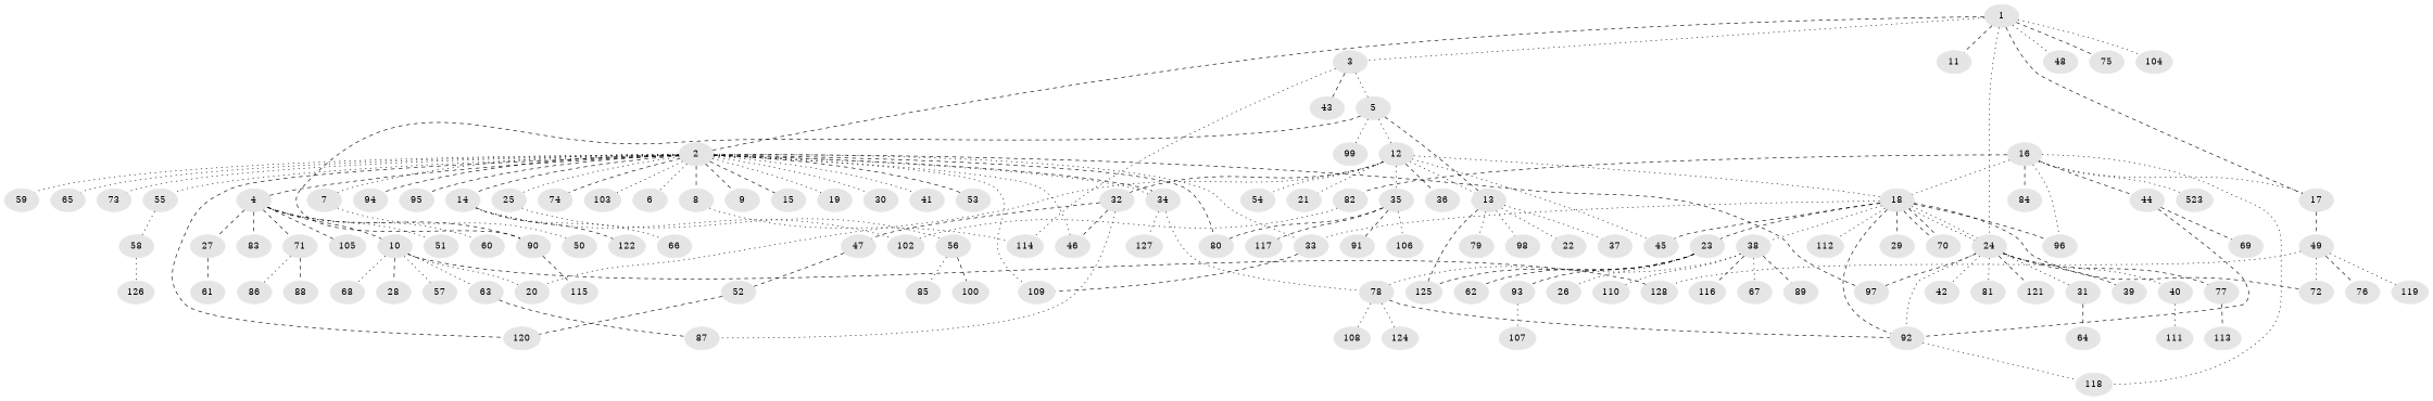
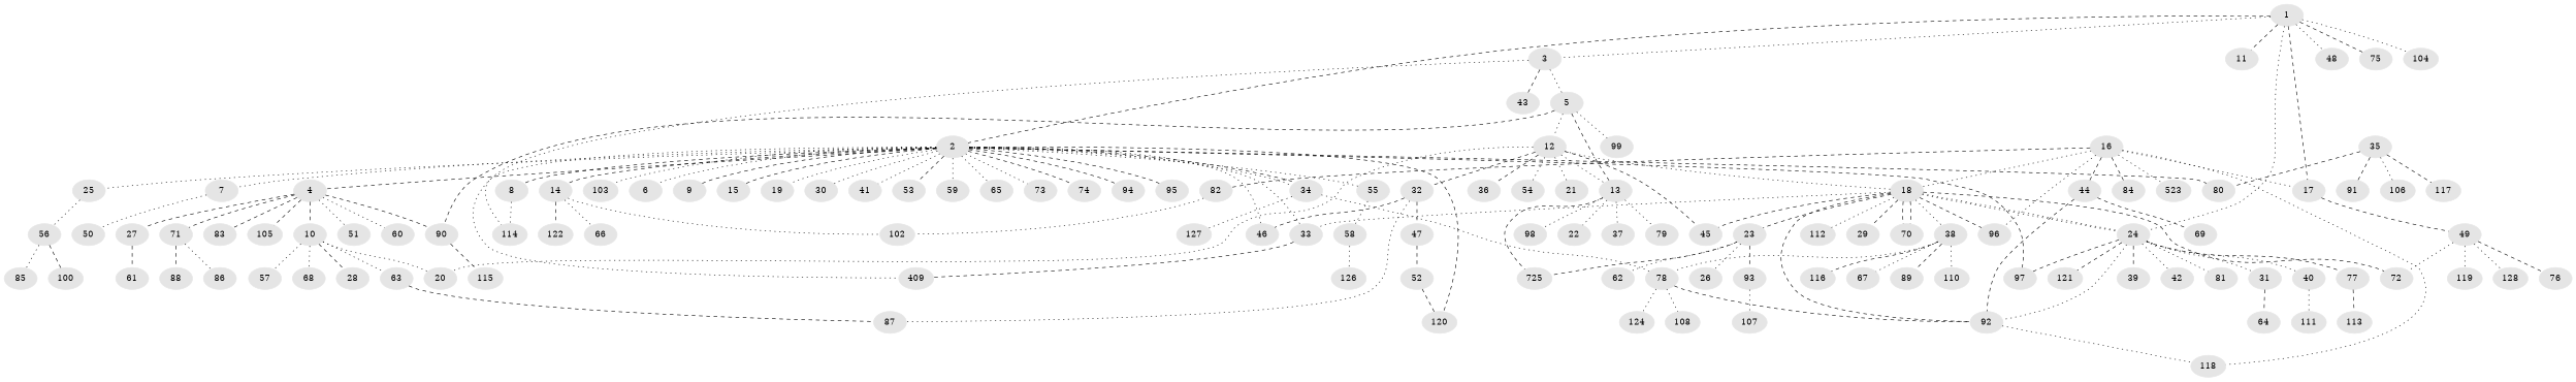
  graph {
    node [color=gray90 style=filled]
    edge [style=dotted]
    1
    2
    3
    11
    17
    24
    48
    75
    104
    4
    6
    7
    8
    9
    14
    15
    19
    25
    30
    33
    34
    41
    46
    53
    55
    59
    65
    73
    74
    80
    94
    95
    97
    103
-   109
+   109 [label=409]
    120
    5
    43
    114
    49
    92
    31
    39
    40
    42
    77
    81
    121
    10
    27
    51
    60
    71
    83
    90
    105
    50
    66
    102
    122
    56
    78
    127
    58
    12
    13
    99
    20
    28
    57
    63
    68
    128
    16
    18
    44
    82
    84
    96
    118
    n81 [label=523]
    61
    86
    88
    115
    21
    32
    35
    36
    45
    54
    22
    37
    79
    98
-   125
+   125 [label=725]
    87
    23
    29
    38
    70
    72
    112
    47
    91
    106
    117
    69
    76
    119
    26
    62
    93
    67
    89
    110
    116
    107
    64
    111
    113
    85
    100
    52
    108
    124
    126
    1 -- 2 [style=dashed]
    1 -- 3
    1 -- 11 [style=dashed]
    1 -- 17 [style=dashed]
    1 -- 24
    1 -- 48
    1 -- 75 [style=dashed]
    1 -- 104
    2 -- 4 [style=dashed]
    2 -- 6
    2 -- 7
    2 -- 8 [style=dashed]
    2 -- 9 [style=dashed]
    2 -- 14 [style=dashed]
    2 -- 15 [style=dashed]
    2 -- 19
    2 -- 25
    2 -- 30
    2 -- 33
    2 -- 34
    2 -- 34 [style=dashed]
    2 -- 41
    2 -- 46
    2 -- 53 [style=dashed]
    2 -- 55
    2 -- 59
    2 -- 65
    2 -- 73
    2 -- 74 [style=dashed]
    2 -- 80 [style=dashed]
    2 -- 94 [style=dashed]
    2 -- 95 [style=dashed]
    2 -- 97 [style=dashed]
    2 -- 103
    2 -- 109
    2 -- 120 [style=dashed]
    3 -- 5
    3 -- 43 [style=dashed]
    3 -- 114
    17 -- 49 [style=dashed]
    24 -- 97 [style=dashed]
    24 -- 92
    24 -- 31
    24 -- 39 [style=dashed]
    24 -- 40
    24 -- 42
    24 -- 77 [style=dashed]
    24 -- 81
    24 -- 121 [style=dashed]
    4 -- 10 [style=dashed]
    4 -- 27 [style=dashed]
    4 -- 51
    4 -- 60
    4 -- 71 [style=dashed]
    4 -- 83 [style=dashed]
    4 -- 90 [style=dashed]
    4 -- 105 [style=dashed]
    7 -- 50
    8 -- 114
    14 -- 66
    14 -- 102
    14 -- 122 [style=dashed]
    25 -- 56
    33 -- 109 [style=dashed]
    34 -- 78
    34 -- 127
    55 -- 58
    5 -- 90 [style=dashed]
    5 -- 12
    5 -- 13 [style=dashed]
    5 -- 99
    49 -- 128
    49 -- 72
    49 -- 76 [style=dashed]
    49 -- 119
    92 -- 118
    31 -- 64 [style=dashed]
    40 -- 111
    77 -- 113 [style=dashed]
    10 -- 20
    10 -- 28 [style=dashed]
    10 -- 57
    10 -- 63
    10 -- 68
-   10 -- 128 [style=dashed]
    27 -- 61 [style=dashed]
    71 -- 86
    71 -- 88 [style=dashed]
    90 -- 115 [style=dashed]
    56 -- 85
    56 -- 100 [style=dashed]
    78 -- 92 [style=dashed]
    78 -- 108
    78 -- 124
    58 -- 126
    12 -- 13
    12 -- 20
    12 -- 18
    12 -- 21
    12 -- 32 [style=dashed]
-   12 -- 35
    12 -- 36 [style=dashed]
-   12 -- 45
+   12 -- 45 [style=dashed]
    12 -- 54
    13 -- 22
    13 -- 37
    13 -- 79
    13 -- 98
    13 -- 125 [style=dashed]
    63 -- 87 [style=dashed]
    16 -- 17
    16 -- 18
    16 -- 44 [style=dashed]
    16 -- 82 [style=dashed]
    16 -- 84 [style=dashed]
    16 -- 96
    16 -- 118
    16 -- n81
    18 -- 24
    18 -- 24
    18 -- 33
    18 -- 92 [style=dashed]
    18 -- 96 [style=dashed]
    18 -- 45 [style=dashed]
    18 -- 23 [style=dashed]
    18 -- 29 [style=dashed]
    18 -- 38
    18 -- 70 [style=dashed]
    18 -- 70 [style=dashed]
    18 -- 72 [style=dashed]
    18 -- 112
    44 -- 92 [style=dashed]
    44 -- 69 [style=dashed]
    82 -- 102
    32 -- 46 [style=dashed]
    32 -- 87
    32 -- 47 [style=dashed]
    35 -- 80 [style=dashed]
    35 -- 91 [style=dashed]
    35 -- 106
    35 -- 117 [style=dashed]
    23 -- 125 [style=dashed]
    23 -- 26
-   23 -- 62 [style=dashed]
+   23 -- 62
    23 -- 93 [style=dashed]
    38 -- 78
    38 -- 67
    38 -- 89 [style=dashed]
    38 -- 110
    38 -- 116 [style=dashed]
    47 -- 52 [style=dashed]
    93 -- 107
    52 -- 120 [style=dashed]
  }
